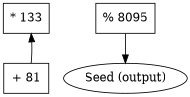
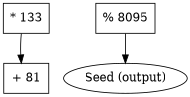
  digraph {
    node [fillcolor=lightblue shape=box]
    n1 [label="* 133"]
    n2 [label="+ 81"]
    n3 [label="% 8095"]
    n4 [fillcolor=lightgreen label="Seed (output)" shape=ellipse]
-   n2 -> n1
+   n1 -> n2
    n3 -> n4
  }
